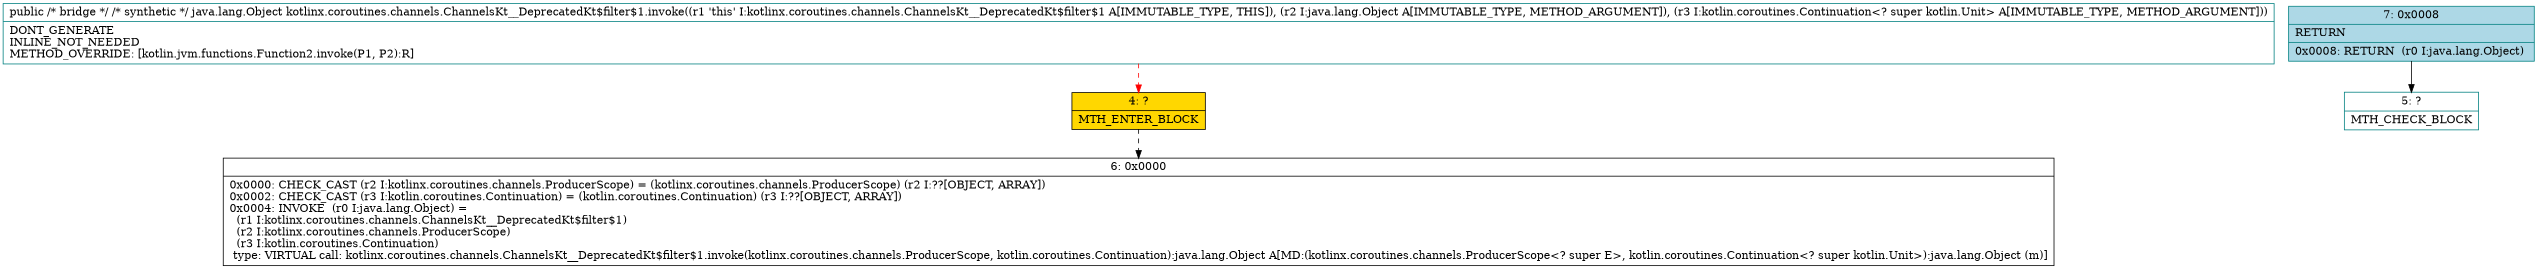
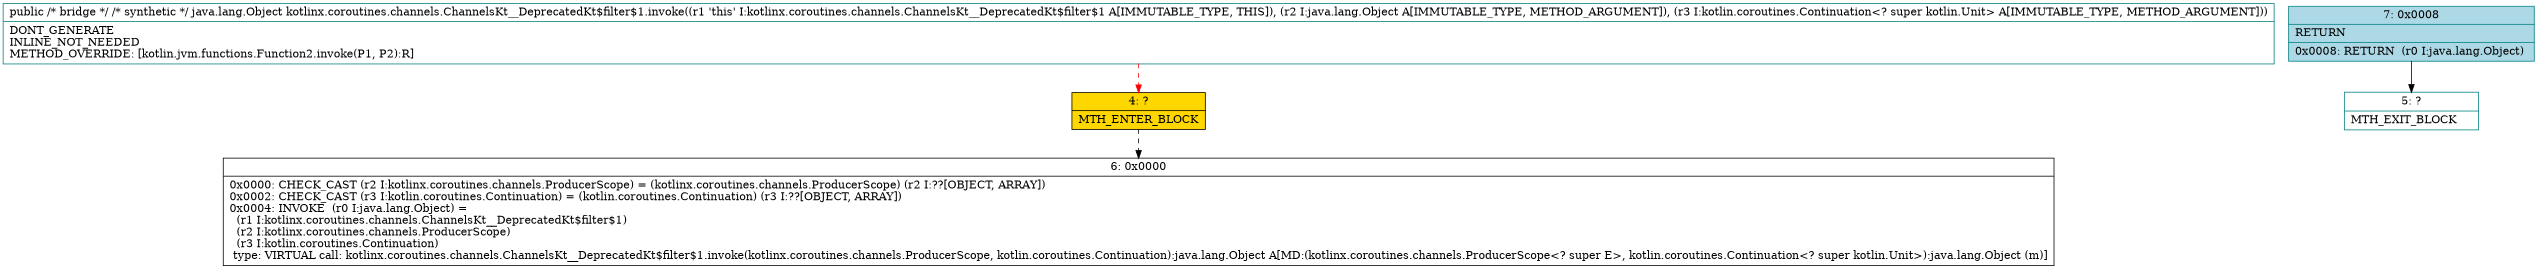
  digraph {
    node [color=teal fillcolor=white shape=record style=filled]
    edge [color=black style=dashed]
    n1 [color=black fillcolor=gold label="{4\:\ ?|MTH_ENTER_BLOCK\l}"]
    n2 [color=black label="{6\:\ 0x0000|0x0000: CHECK_CAST (r2 I:kotlinx.coroutines.channels.ProducerScope) = (kotlinx.coroutines.channels.ProducerScope) (r2 I:??[OBJECT, ARRAY]) \l0x0002: CHECK_CAST (r3 I:kotlin.coroutines.Continuation) = (kotlin.coroutines.Continuation) (r3 I:??[OBJECT, ARRAY]) \l0x0004: INVOKE  (r0 I:java.lang.Object) = \l  (r1 I:kotlinx.coroutines.channels.ChannelsKt__DeprecatedKt$filter$1)\l  (r2 I:kotlinx.coroutines.channels.ProducerScope)\l  (r3 I:kotlin.coroutines.Continuation)\l type: VIRTUAL call: kotlinx.coroutines.channels.ChannelsKt__DeprecatedKt$filter$1.invoke(kotlinx.coroutines.channels.ProducerScope, kotlin.coroutines.Continuation):java.lang.Object A[MD:(kotlinx.coroutines.channels.ProducerScope\<? super E\>, kotlin.coroutines.Continuation\<? super kotlin.Unit\>):java.lang.Object (m)]\l}"]
    n3 [fillcolor=lightblue label="{7\:\ 0x0008|RETURN\l|0x0008: RETURN  (r0 I:java.lang.Object) \l}"]
-   n4 [label="{5\:\ ?|MTH_CHECK_BLOCK\l}"]
+   n4 [label="{5\:\ ?|MTH_EXIT_BLOCK\l}"]
    n5 [label="{public \/* bridge *\/ \/* synthetic *\/ java.lang.Object kotlinx.coroutines.channels.ChannelsKt__DeprecatedKt$filter$1.invoke((r1 'this' I:kotlinx.coroutines.channels.ChannelsKt__DeprecatedKt$filter$1 A[IMMUTABLE_TYPE, THIS]), (r2 I:java.lang.Object A[IMMUTABLE_TYPE, METHOD_ARGUMENT]), (r3 I:kotlin.coroutines.Continuation\<? super kotlin.Unit\> A[IMMUTABLE_TYPE, METHOD_ARGUMENT]))  | DONT_GENERATE\lINLINE_NOT_NEEDED\lMETHOD_OVERRIDE: [kotlin.jvm.functions.Function2.invoke(P1, P2):R]\l}"]
    n1 -> n2
    n3 -> n4 [style=solid]
    n5 -> n1 [color=red]
  }
